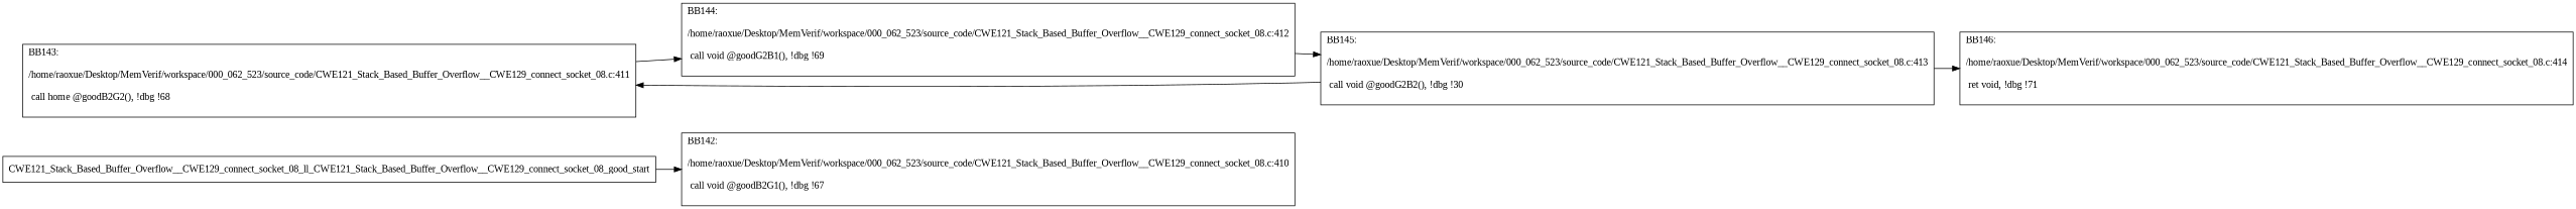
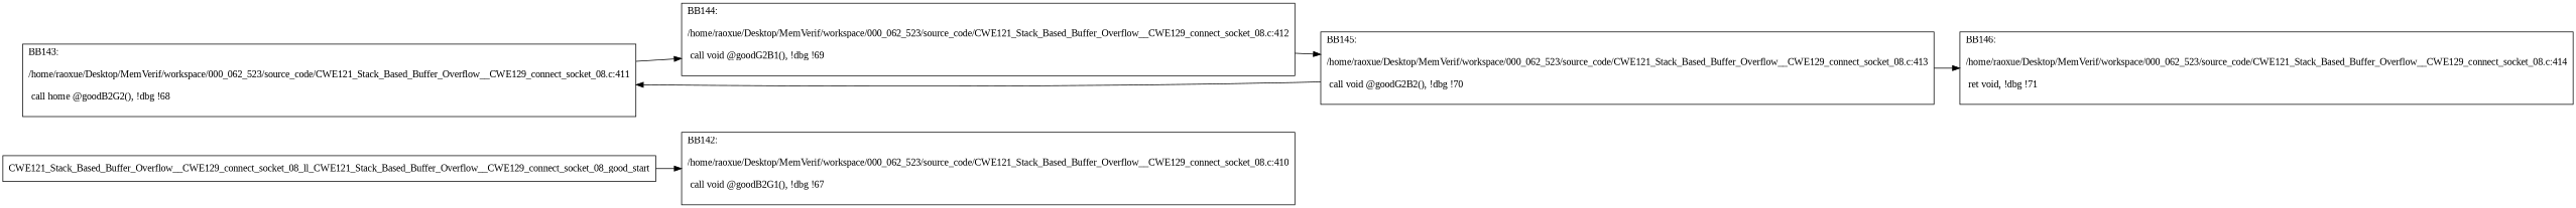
  digraph {
    fontname="Liberation Serif"
    rankdir=LR
    node [fontname="Liberation Serif" shape=record]
    edge [fontname="Liberation Serif"]
    n1 [label="{CWE121_Stack_Based_Buffer_Overflow__CWE129_connect_socket_08_ll_CWE121_Stack_Based_Buffer_Overflow__CWE129_connect_socket_08_good_start}"]
    n2 [label="{BB142:\l\l/home/raoxue/Desktop/MemVerif/workspace/000_062_523/source_code/CWE121_Stack_Based_Buffer_Overflow__CWE129_connect_socket_08.c:410\l\n  call void @goodB2G1(), !dbg !67\l\n}"]
    n3 [label="{BB143:\l\l/home/raoxue/Desktop/MemVerif/workspace/000_062_523/source_code/CWE121_Stack_Based_Buffer_Overflow__CWE129_connect_socket_08.c:411\l\n  call home @goodB2G2(), !dbg !68\l\n}"]
    n4 [label="{BB144:\l\l/home/raoxue/Desktop/MemVerif/workspace/000_062_523/source_code/CWE121_Stack_Based_Buffer_Overflow__CWE129_connect_socket_08.c:412\l\n  call void @goodG2B1(), !dbg !69\l\n}"]
-   n5 [label="{BB145:\l\l/home/raoxue/Desktop/MemVerif/workspace/000_062_523/source_code/CWE121_Stack_Based_Buffer_Overflow__CWE129_connect_socket_08.c:413\l\n  call void @goodG2B2(), !dbg !30\l\n}"]
+   n5 [label="{BB145:\l\l/home/raoxue/Desktop/MemVerif/workspace/000_062_523/source_code/CWE121_Stack_Based_Buffer_Overflow__CWE129_connect_socket_08.c:413\l\n  call void @goodG2B2(), !dbg !70\l\n}"]
    n6 [label="{BB146:\l\l/home/raoxue/Desktop/MemVerif/workspace/000_062_523/source_code/CWE121_Stack_Based_Buffer_Overflow__CWE129_connect_socket_08.c:414\l\n  ret void, !dbg !71\l\n}"]
    n1 -> n2
    n3 -> n4
    n4 -> n5
    n5 -> n3
    n5 -> n6
  }
